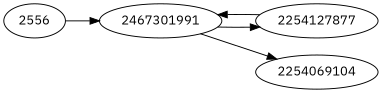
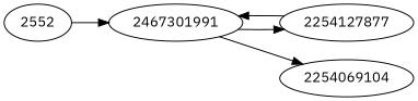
  strict digraph {
    fontname="IBM Plex Sans"
    rankdir=LR
    node [fontname="IBM Plex Sans"]
    edge [fontname="IBM Plex Sans"]
-   2552 [label=2556]
+   2552
    2467301991
    2254127877
    2254069104
    2552 -> 2467301991
    2467301991 -> 2254127877
    2467301991 -> 2254069104
    2254127877 -> 2467301991
  }
